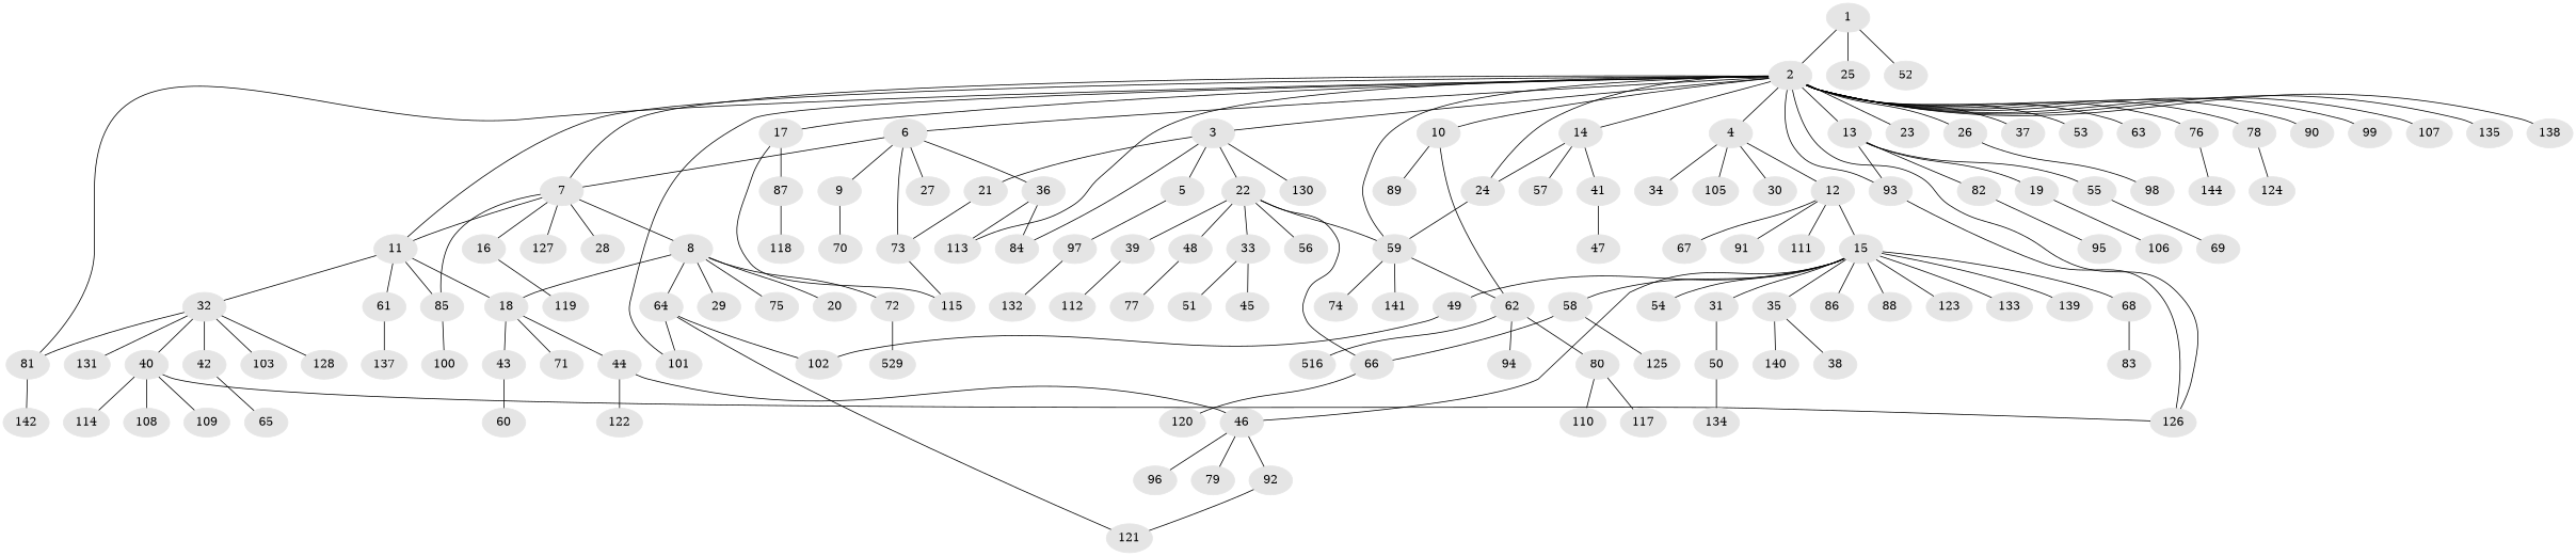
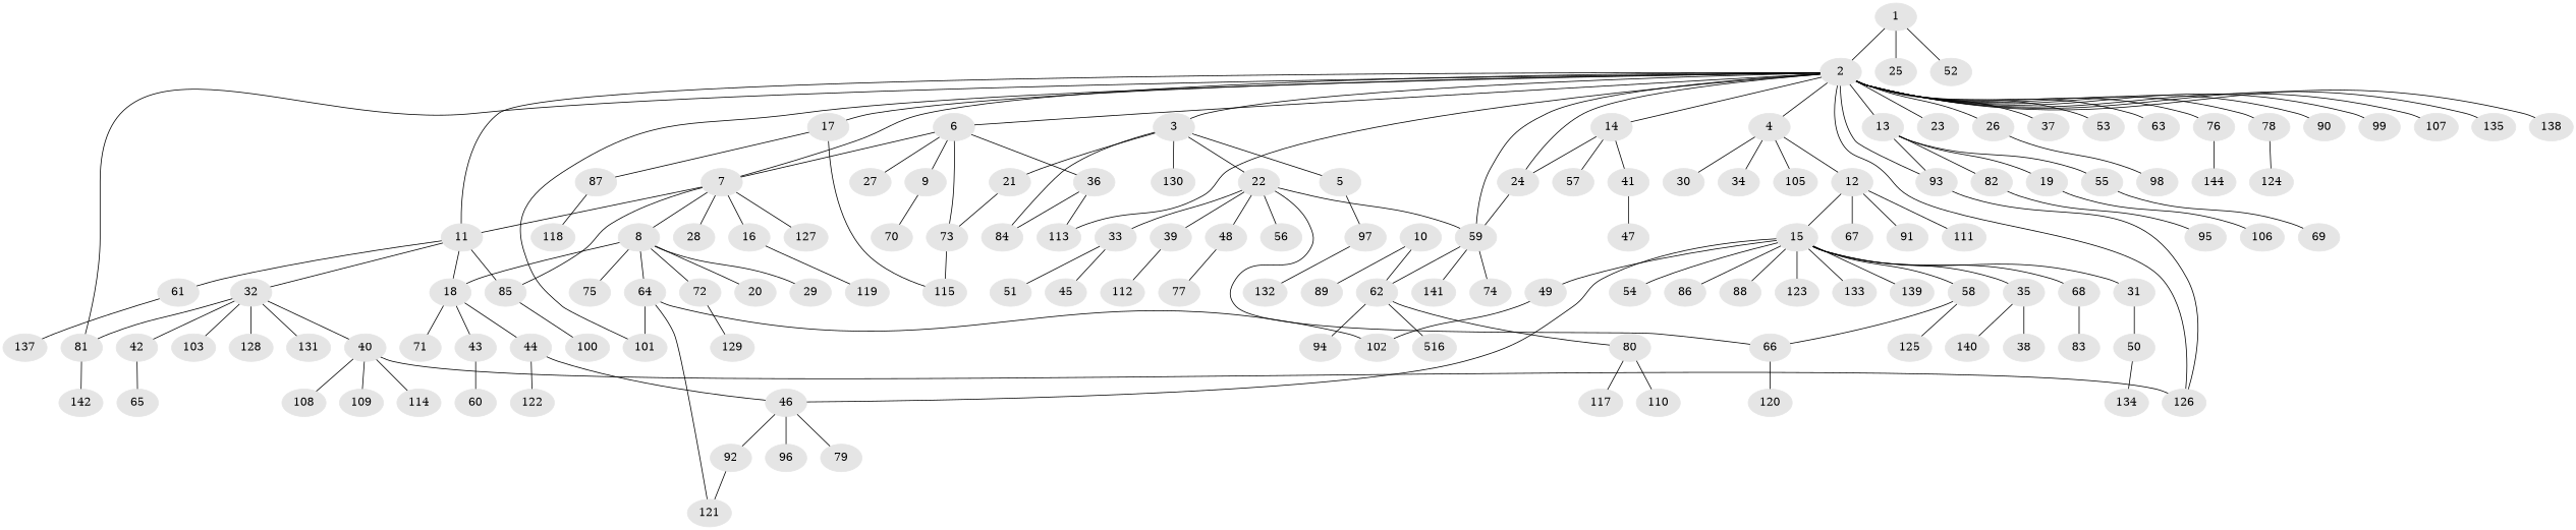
  graph {
    node [color=gray90 style=filled]
    1
    2
    25
    52
    3
    4
    6
    7
    10
    11
    13
    14
    17
    23
    24
    26
    37
    53
    59
    63
    76
    78
    81
    90
    93
    99
    101
    107
    113
    126
    135
    138
    5
    21
    22
    84
    130
    12
    30
    34
    105
    9
    27
    36
    73
    8
    16
    28
    85
    127
    62
    89
    18
    32
    61
    19
    55
    82
    41
    57
    87
    115
    98
    74
    141
    n66 [label=144]
    124
    142
    97
    33
    39
    48
    56
    66
    15
    67
    91
    111
    132
    70
    20
    29
    64
    72
    75
    119
    100
    43
    44
    71
    102
    121
-   129 [label=529]
+   129
    80
    94
    n96 [label=516]
    40
    42
    103
    128
    131
    137
    31
    35
    46
    49
    54
    58
    68
    86
    88
    123
    133
    139
    106
    69
    95
    47
    50
    38
    140
    79
    92
    96
    125
    83
    118
    60
    122
    45
    51
    112
    77
    120
    134
    108
    109
    114
    65
    110
    117
    1 -- 2
    1 -- 25
    1 -- 52
    2 -- 3
    2 -- 4
    2 -- 6
    2 -- 7
-   2 -- 10
    2 -- 11
    2 -- 13
    2 -- 14
    2 -- 17
    2 -- 23
    2 -- 24
    2 -- 26
    2 -- 37
    2 -- 53
    2 -- 59
    2 -- 63
    2 -- 76
    2 -- 78
    2 -- 81
    2 -- 90
    2 -- 93
    2 -- 99
    2 -- 101
    2 -- 107
    2 -- 113
    2 -- 126
    2 -- 135
    2 -- 138
    3 -- 5
    3 -- 21
    3 -- 22
    3 -- 84
    3 -- 130
    4 -- 12
    4 -- 30
    4 -- 34
    4 -- 105
    6 -- 7
    6 -- 9
    6 -- 27
    6 -- 36
    6 -- 73
    7 -- 11
    7 -- 8
    7 -- 16
    7 -- 28
    7 -- 85
    7 -- 127
    10 -- 62
    10 -- 89
    11 -- 85
    11 -- 18
    11 -- 32
    11 -- 61
    13 -- 93
    13 -- 19
    13 -- 55
    13 -- 82
    14 -- 24
    14 -- 41
    14 -- 57
    17 -- 87
    17 -- 115
    24 -- 59
    26 -- 98
    59 -- 62
    59 -- 74
    59 -- 141
    76 -- n66
    78 -- 124
    81 -- 142
    93 -- 126
    5 -- 97
    21 -- 73
    22 -- 59
    22 -- 33
    22 -- 39
    22 -- 48
    22 -- 56
    22 -- 66
    12 -- 15
    12 -- 67
    12 -- 91
    12 -- 111
    9 -- 70
    36 -- 113
    36 -- 84
    73 -- 115
    8 -- 18
    8 -- 20
    8 -- 29
    8 -- 64
    8 -- 72
    8 -- 75
    16 -- 119
    85 -- 100
    62 -- 80
    62 -- 94
    62 -- n96
    18 -- 43
    18 -- 44
    18 -- 71
    32 -- 81
    32 -- 40
    32 -- 42
    32 -- 103
    32 -- 128
    32 -- 131
    61 -- 137
    19 -- 106
    55 -- 69
    82 -- 95
    41 -- 47
    87 -- 118
    97 -- 132
    33 -- 45
    33 -- 51
    39 -- 112
    48 -- 77
    66 -- 120
    15 -- 31
    15 -- 35
    15 -- 46
    15 -- 49
    15 -- 54
    15 -- 58
    15 -- 68
    15 -- 86
    15 -- 88
    15 -- 123
    15 -- 133
    15 -- 139
    64 -- 101
    64 -- 102
    64 -- 121
    72 -- 129
    43 -- 60
    44 -- 46
    44 -- 122
    80 -- 110
    80 -- 117
    40 -- 126
    40 -- 108
    40 -- 109
    40 -- 114
    42 -- 65
    31 -- 50
    35 -- 38
    35 -- 140
    46 -- 79
    46 -- 92
    46 -- 96
    49 -- 102
    58 -- 66
    58 -- 125
    68 -- 83
    50 -- 134
    92 -- 121
  }
